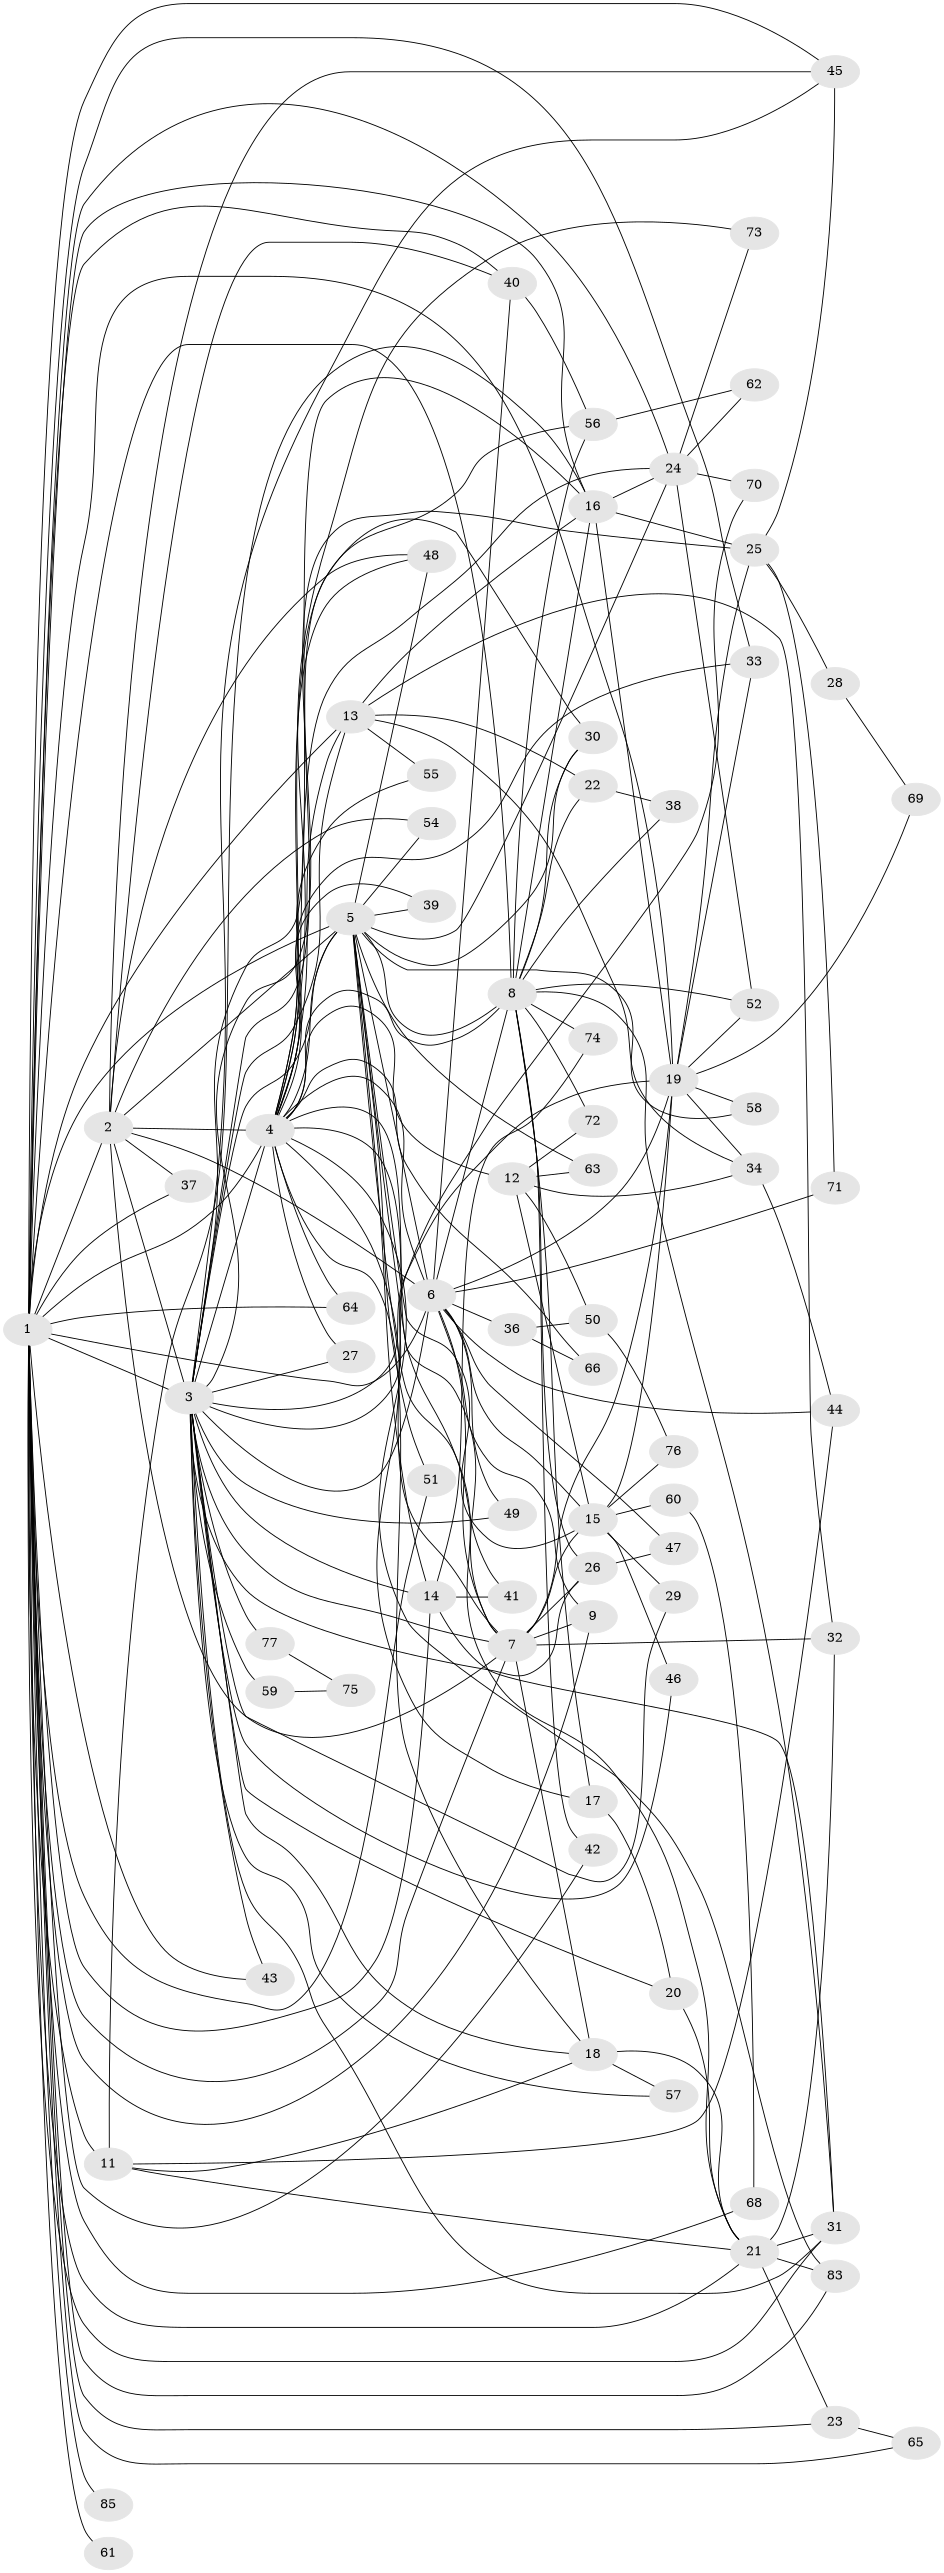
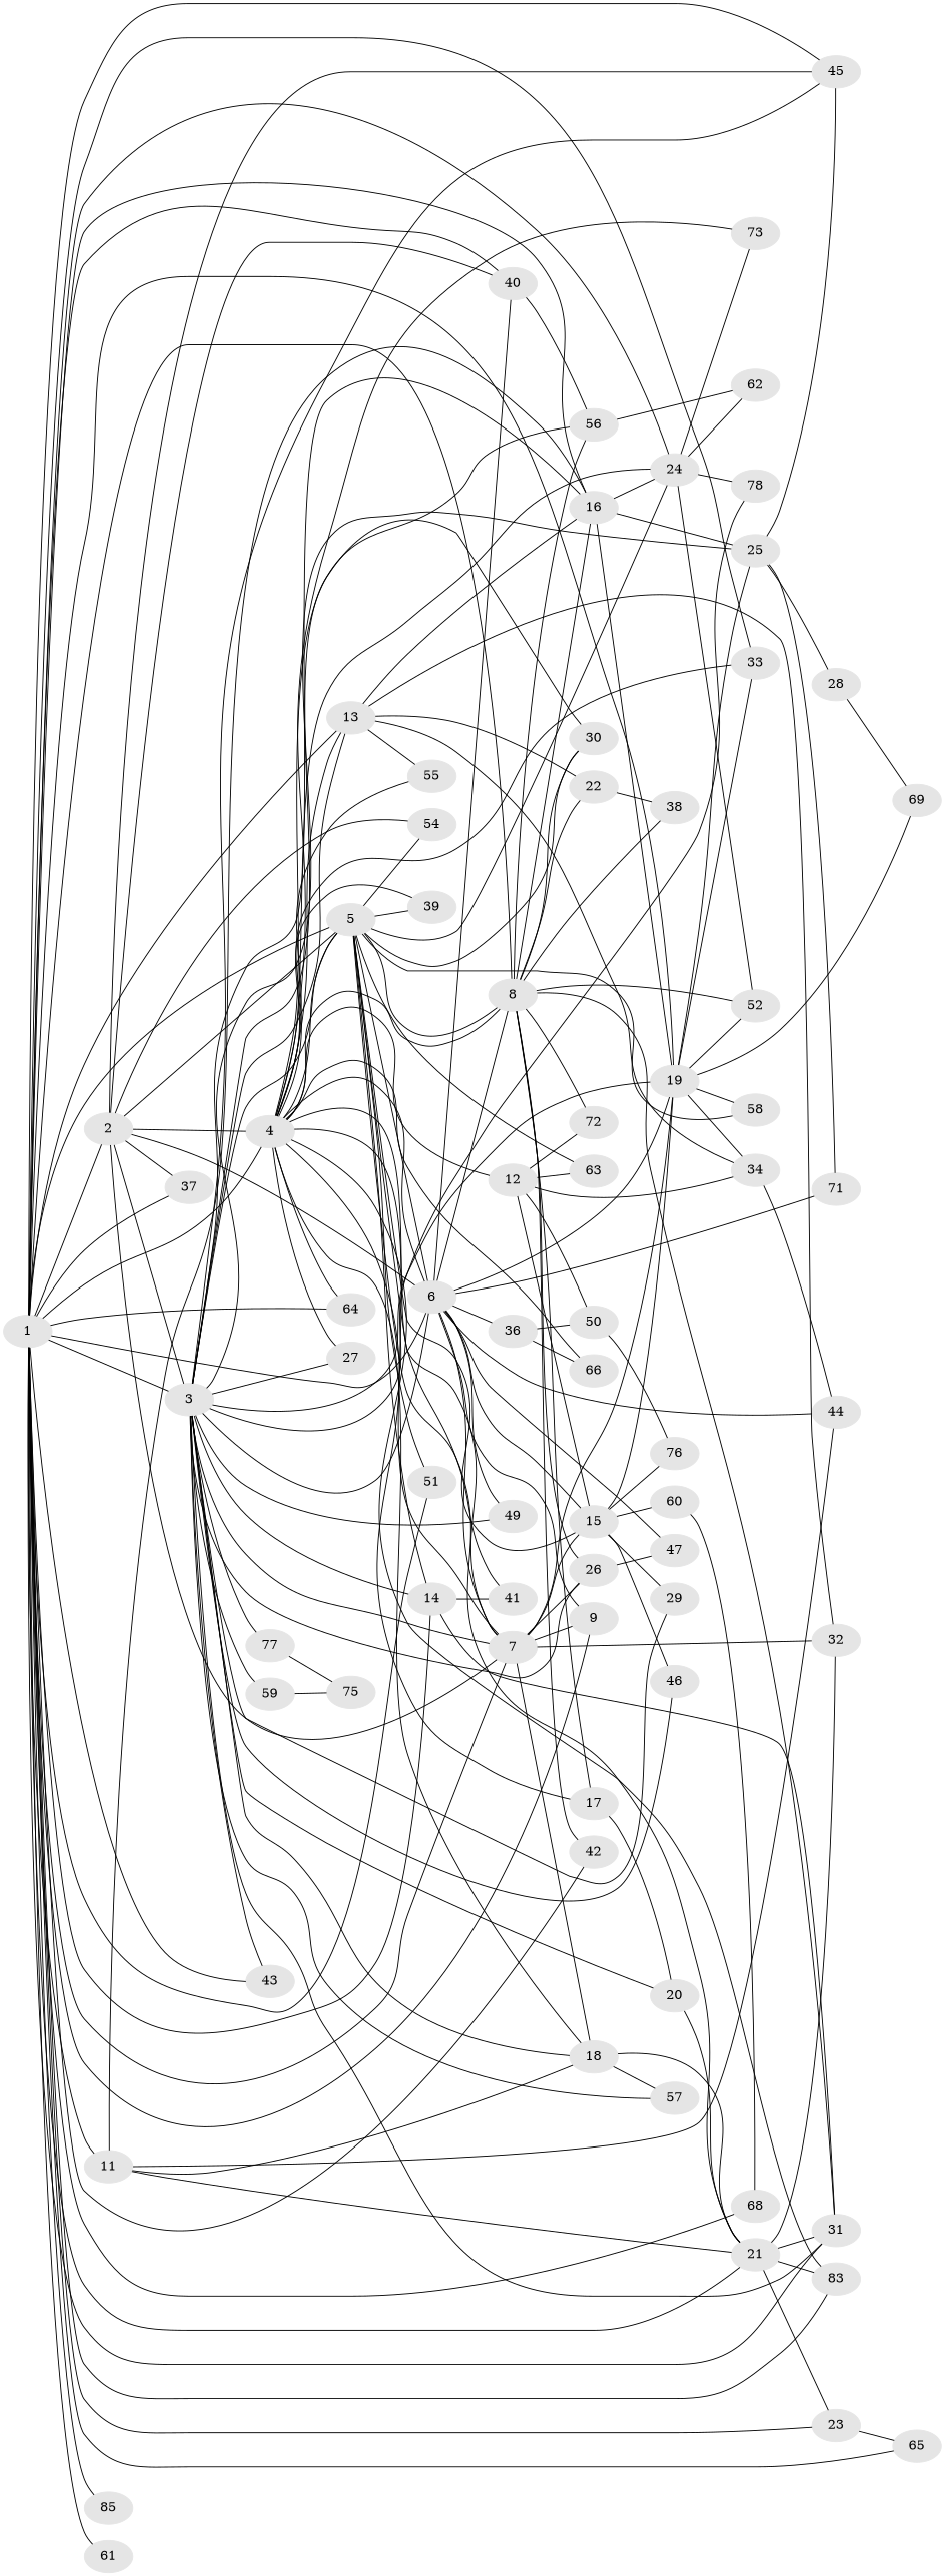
  graph {
    rankdir=LR
    node [color=gray90 style=filled]
    edge [weight=1.0]
    1
    2
    3
    4
    5
    6
    7
    8
    9
    11
    13
    14
    16
    19
    21
    23
    24
    31
    33
    n20 [label=85]
    37
    40
    42
    43
    45
    51
    n27 [label=83]
    61
    64
    65
    68
-   48
    54
    18
    20
    25
    26
    27
    29
    30
    46
    49
    57
    59
    n45 [label=77]
-   70
+   70 [label=78]
    12
    17
    39
    41
    55
    56
    66
    73
    15
    58
    63
    36
    44
    47
    71
    32
    22
    38
    52
    72
-   74
    34
    69
    62
    28
    75
    50
    60
    76
    1 -- 2 [weight=4.0]
    1 -- 3 [weight=5.0]
    1 -- 4 [weight=13.0]
    1 -- 5 [weight=3.0]
    1 -- 6 [weight=5.0]
    1 -- 7 [weight=3.0]
    1 -- 8
    1 -- 9
    1 -- 11 [weight=8.0]
    1 -- 13
    1 -- 14 [weight=2.0]
    1 -- 16
    1 -- 19
    1 -- 21 [weight=2.0]
    1 -- 23
    1 -- 24
    1 -- 31
    1 -- 33
    1 -- n20 [weight=2.0]
    1 -- 37
    1 -- 40
    1 -- 42
    1 -- 43
    1 -- 45
    1 -- 51
    1 -- n27
    1 -- 61
    1 -- 64
    1 -- 65
    1 -- 68
    2 -- 3 [weight=3.0]
    2 -- 4 [weight=2.0]
    2 -- 5
    2 -- 6
    2 -- 7
    2 -- 37 [weight=2.0]
    2 -- 40
    2 -- 45 [weight=4.0]
-   2 -- 48
    2 -- 54 [weight=2.0]
-   3 -- 4 [weight=4.0]
    3 -- 5 [weight=3.0]
    3 -- 6 [weight=2.0]
    3 -- 7 [weight=2.0]
    3 -- 13
    3 -- 14
    3 -- 16
    3 -- 19 [weight=3.0]
    3 -- 31
    3 -- 43
    3 -- 45
    3 -- 18
    3 -- 20
    3 -- 25
    3 -- 26
    3 -- 27
    3 -- 29
    3 -- 30
    3 -- 46
    3 -- 49
    3 -- 57
    3 -- 59 [weight=2.0]
    3 -- n45 [weight=2.0]
    3 -- 70
    4 -- 5 [weight=2.0]
    4 -- 6 [weight=2.0]
    4 -- 7 [weight=3.0]
    4 -- 8
    4 -- 13
    4 -- 24
    4 -- 33 [weight=2.0]
    4 -- n27
    4 -- 64
-   4 -- 48
    4 -- 18
    4 -- 27
    4 -- 12
    4 -- 17
    4 -- 39 [weight=2.0]
    4 -- 41
    4 -- 55
    4 -- 56
    4 -- 66
    4 -- 73
    5 -- 6 [weight=2.0]
    5 -- 7
    5 -- 8
    5 -- 14
    5 -- 21
    5 -- 24
    5 -- 51
-   5 -- 48
    5 -- 54
    5 -- 30
    5 -- 39
    5 -- 15
    5 -- 58
    5 -- 63
    6 -- 7 [weight=2.0]
    6 -- 8
    6 -- 9
    6 -- 19
    6 -- 40
    6 -- 49
    6 -- 15
    6 -- 36
    6 -- 44 [weight=2.0]
    6 -- 47
    6 -- 71
    7 -- 9
    7 -- 19 [weight=13.0]
    7 -- 18
    7 -- 26
    7 -- 15
    7 -- 32
    8 -- 16
    8 -- 31
    8 -- 42
    8 -- 26
    8 -- 30
    8 -- 17
    8 -- 56 [weight=2.0]
    8 -- 22
    8 -- 38
    8 -- 52
    8 -- 72
-   8 -- 74
    11 -- 16
    11 -- 21
    11 -- 18
    11 -- 44
    13 -- 16
    13 -- 55
    13 -- 32
    13 -- 22
    13 -- 34
    14 -- 31
    14 -- 41
-   14 -- 74
    16 -- 19
    16 -- 24
    16 -- 25
    19 -- 33
    19 -- 25
    19 -- 58
    19 -- 52 [weight=2.0]
    19 -- 34
    19 -- 69
    21 -- 23
    21 -- 31
    21 -- n27
    21 -- 32
    23 -- 65
    24 -- 70
    24 -- 73
    24 -- 52
    24 -- 62
    40 -- 56
    18 -- 21
    18 -- 57
    20 -- 21
    25 -- 45
    25 -- 71
    25 -- 28
    26 -- 47
    59 -- 75
    n45 -- 75
    12 -- 15
    12 -- 63
    12 -- 72
    12 -- 34
    12 -- 50
    17 -- 20
    56 -- 62
    15 -- 19
    15 -- 29
    15 -- 46
    15 -- 60
    15 -- 76
    36 -- 66
    36 -- 50
    22 -- 38
    34 -- 44
    28 -- 69
    50 -- 76
    60 -- 68
  }
